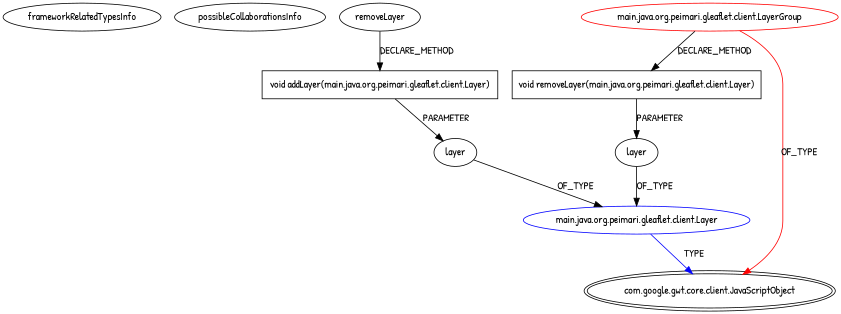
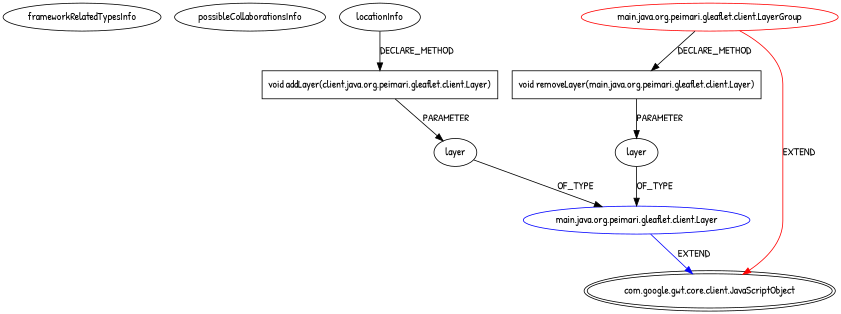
  digraph {
    fontname="Patrick Hand"
    node [fontname="Patrick Hand" isFrameworkType=false]
    edge [fontname="Patrick Hand"]
    frameworkRelatedTypesInfo [0="com.google.gwt.core.client.JavaScriptObject" isFrameworkType=""]
    possibleCollaborationsInfo [0="4082~CLIENT_METHOD_DECLARATION-PARAMETER_DECLARATION-CLIENT_METHOD_DECLARATION-PARAMETER_DECLARATION-~com.google.gwt.core.client.JavaScriptObject ~com.google.gwt.core.client.JavaScriptObject ~false~false" isFrameworkType=""]
-   locationInfo [contextSignature=LayerGroup filePath="/mstahv-g-leaflet/g-leaflet-master/src/main/java/org/peimari/gleaflet/client/LayerGroup.java" graphId=4082 projectName="mstahv-g-leaflet" label=removeLayer isFrameworkType=""]
-   n4 [label="void addLayer(main.java.org.peimari.gleaflet.client.Layer)" shape=box vertexType=CLIENT_METHOD_DECLARATION]
+   locationInfo [contextSignature=LayerGroup filePath="/mstahv-g-leaflet/g-leaflet-master/src/main/java/org/peimari/gleaflet/client/LayerGroup.java" graphId=4082 projectName="mstahv-g-leaflet" isFrameworkType=""]
+   n4 [label="void addLayer(client.java.org.peimari.gleaflet.client.Layer)" shape=box vertexType=CLIENT_METHOD_DECLARATION]
    n5 [color=red label="main.java.org.peimari.gleaflet.client.LayerGroup" vertexType=ROOT_CLIENT_CLASS_DECLARATION]
    n6 [isFrameworkType=true label="com.google.gwt.core.client.JavaScriptObject" peripheries=2 vertexType=FRAMEWORK_CLASS_TYPE]
    n7 [label="void removeLayer(main.java.org.peimari.gleaflet.client.Layer)" shape=box vertexType=CLIENT_METHOD_DECLARATION]
    n8 [label=layer vertexType=PARAMETER_DECLARATION]
    n9 [label=layer vertexType=PARAMETER_DECLARATION]
    n10 [color=blue label="main.java.org.peimari.gleaflet.client.Layer" vertexType=REFERENCE_CLIENT_CLASS_DECLARATION]
    locationInfo -> n4 [label=DECLARE_METHOD]
    n4 -> n8 [label=PARAMETER]
-   n5 -> n6 [color=red label=OF_TYPE]
+   n5 -> n6 [color=red label=EXTEND]
    n5 -> n7 [label=DECLARE_METHOD]
    n7 -> n9 [label=PARAMETER]
    n8 -> n10 [label=OF_TYPE]
    n9 -> n10 [label=OF_TYPE]
-   n10 -> n6 [color=blue label=TYPE]
+   n10 -> n6 [color=blue label=EXTEND]
  }
